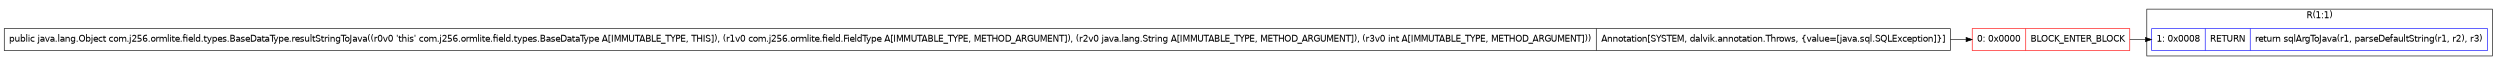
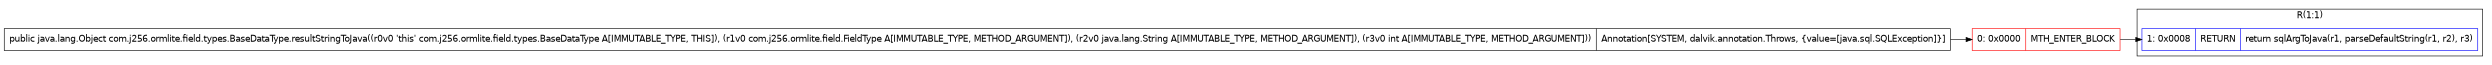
  digraph {
    rankdir=LR
    fontname="DejaVu Sans"
    node [shape=record fontname="DejaVu Sans"]
    edge [fontname="DejaVu Sans"]
    n1 [color=blue label="{1\:\ 0x0008|RETURN\l|return sqlArgToJava(r1, parseDefaultString(r1, r2), r3)\l}"]
-   n2 [color=red label="{0\:\ 0x0000|BLOCK_ENTER_BLOCK\l}"]
+   n2 [color=red label="{0\:\ 0x0000|MTH_ENTER_BLOCK\l}"]
    n3 [label="{public java.lang.Object com.j256.ormlite.field.types.BaseDataType.resultStringToJava((r0v0 'this' com.j256.ormlite.field.types.BaseDataType A[IMMUTABLE_TYPE, THIS]), (r1v0 com.j256.ormlite.field.FieldType A[IMMUTABLE_TYPE, METHOD_ARGUMENT]), (r2v0 java.lang.String A[IMMUTABLE_TYPE, METHOD_ARGUMENT]), (r3v0 int A[IMMUTABLE_TYPE, METHOD_ARGUMENT]))  | Annotation[SYSTEM, dalvik.annotation.Throws, \{value=[java.sql.SQLException]\}]\l}"]
    subgraph cluster_1 {
      label="R(1:1)"
      n1
    }
    n2 -> n1
    n3 -> n2
  }
